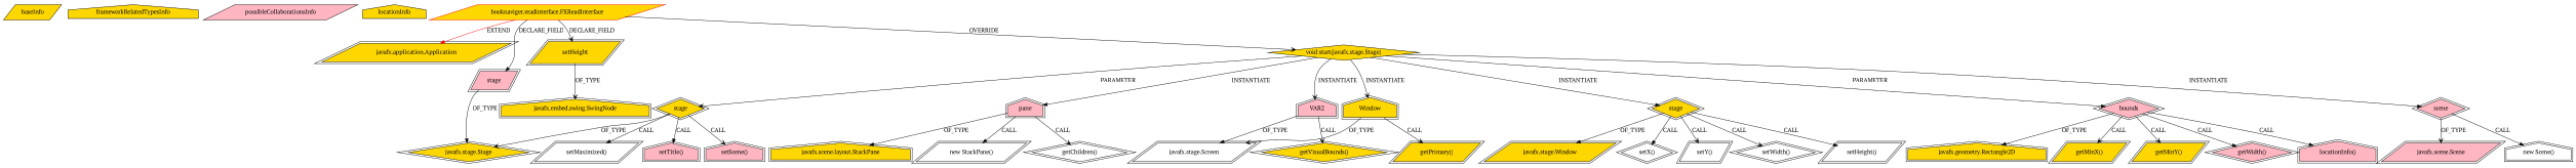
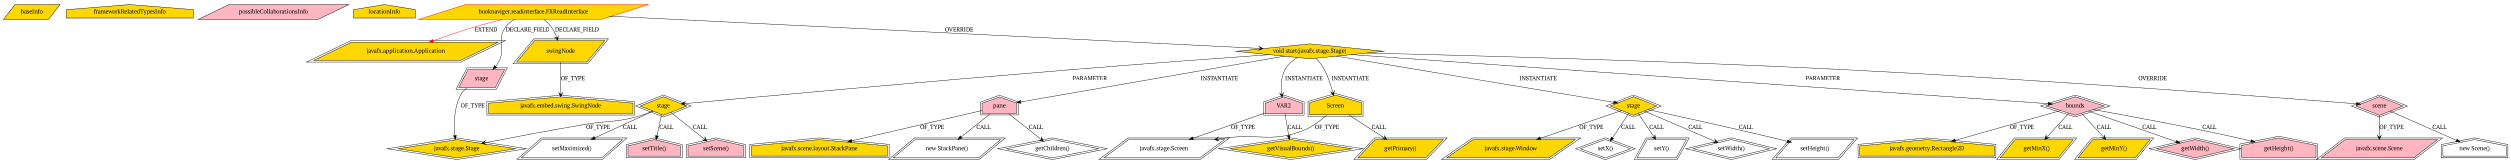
  digraph {
    fontname="PT Serif"
    node [fillcolor=gold fontname="PT Serif" shape=parallelogram style=filled isFrameworkType=true vertexType=INSIDE_CALL peripheries=2]
    edge [arrowhead=normal fontname="PT Serif"]
    baseInfo [category=extension_graph graphId=550 isAnonymous=false possibleRelation=false isFrameworkType="" vertexType="" peripheries=""]
    frameworkRelatedTypesInfo [0="javafx.application.Application" shape=house isFrameworkType="" vertexType="" peripheries=""]
    possibleCollaborationsInfo [fillcolor=lightpink isFrameworkType="" vertexType="" peripheries=""]
    locationInfo [contextSignature=FXReadInterface filePath="/Inervo-BookNaviger/BookNaviger-master/src/booknaviger/readinterface/FXReadInterface.java" graphId=550 projectName="Inervo-BookNaviger" shape=house isFrameworkType="" vertexType="" peripheries=""]
    n5 [color=red isFrameworkType=false label="booknaviger.readinterface.FXReadInterface" vertexType=ROOT_CLIENT_CLASS_DECLARATION peripheries=""]
    n6 [label="javafx.application.Application" vertexType=FRAMEWORK_CLASS_TYPE]
    n7 [fillcolor=lightpink label=stage vertexType=FIELD_DECLARATION]
-   n8 [label=setHeight vertexType=FIELD_DECLARATION]
+   n8 [label=swingNode vertexType=FIELD_DECLARATION]
    n9 [isFrameworkType=false label="void start(javafx.stage.Stage)" shape=diamond vertexType=OVERRIDING_METHOD_DECLARATION peripheries=""]
    n10 [label="javafx.stage.Stage" shape=diamond vertexType=FRAMEWORK_CLASS_TYPE]
    n11 [label="javafx.embed.swing.SwingNode" shape=house vertexType=FRAMEWORK_CLASS_TYPE]
    n12 [label=stage shape=diamond vertexType=PARAMETER_DECLARATION]
    n13 [fillcolor=lightpink label=pane shape=house vertexType=VARIABLE_EXPRESION]
    n14 [fillcolor=lightpink label=VAR2 shape=house vertexType=VARIABLE_EXPRESION]
-   n15 [label=Window shape=house vertexType=VARIABLE_EXPRESION]
+   n15 [label=Screen shape=house vertexType=VARIABLE_EXPRESION]
    n16 [label=stage shape=diamond vertexType=VARIABLE_EXPRESION]
    n17 [fillcolor=lightpink label=bounds shape=diamond vertexType=VARIABLE_EXPRESION]
    n18 [fillcolor=lightpink label=scene shape=diamond vertexType=VARIABLE_EXPRESION]
    n19 [fillcolor=white label="setMaximized()"]
    n20 [fillcolor=lightpink label="setTitle()" shape=house]
    n21 [fillcolor=lightpink label="setScene()" shape=house]
    n22 [label="javafx.scene.layout.StackPane" shape=house vertexType=FRAMEWORK_CLASS_TYPE]
    n23 [fillcolor=white label="new StackPane()" vertexType=CONSTRUCTOR_CALL]
    n24 [fillcolor=white label="getChildren()" shape=diamond]
    n25 [fillcolor=white label="javafx.stage.Screen" vertexType=FRAMEWORK_CLASS_TYPE]
    n26 [label="getVisualBounds()" shape=diamond]
    n27 [label="getPrimary()"]
    n28 [label="javafx.stage.Window" vertexType=FRAMEWORK_CLASS_TYPE]
    n29 [fillcolor=white label="setX()" shape=diamond]
    n30 [fillcolor=white label="setY()"]
    n31 [fillcolor=white label="setWidth()" shape=diamond]
    n32 [fillcolor=white label="setHeight()"]
    n33 [label="javafx.geometry.Rectangle2D" shape=house vertexType=FRAMEWORK_CLASS_TYPE]
    n34 [label="getMinX()"]
    n35 [label="getMinY()"]
    n36 [fillcolor=lightpink label="getWidth()" shape=diamond]
-   n37 [fillcolor=lightpink label="locationInfo()" shape=house]
+   n37 [fillcolor=lightpink label="getHeight()" shape=house]
    n38 [fillcolor=lightpink label="javafx.scene.Scene" vertexType=FRAMEWORK_CLASS_TYPE]
    n39 [fillcolor=white label="new Scene()" shape=house vertexType=CONSTRUCTOR_CALL]
    n5 -> n6 [color=red label=EXTEND]
    n5 -> n7 [label=DECLARE_FIELD]
    n5 -> n8 [arrowhead=vee label=DECLARE_FIELD]
    n5 -> n9 [arrowhead=vee label=OVERRIDE]
    n7 -> n10 [label=OF_TYPE]
    n8 -> n11 [arrowhead=vee label=OF_TYPE]
    n9 -> n12 [arrowhead=vee label=PARAMETER]
    n9 -> n13 [label=INSTANTIATE]
    n9 -> n14 [arrowhead=vee label=INSTANTIATE]
    n9 -> n15 [arrowhead=vee label=INSTANTIATE]
    n9 -> n16 [label=INSTANTIATE]
    n9 -> n17 [label=PARAMETER]
-   n9 -> n18 [label=INSTANTIATE]
+   n9 -> n18 [label=OVERRIDE]
    n12 -> n10 [arrowhead=vee label=OF_TYPE]
    n12 -> n19 [label=CALL]
    n12 -> n20 [label=CALL]
    n12 -> n21 [arrowhead=vee label=CALL]
    n13 -> n22 [label=OF_TYPE]
    n13 -> n23 [label=CALL]
    n13 -> n24 [arrowhead=vee label=CALL]
    n14 -> n25 [label=OF_TYPE]
-   n14 -> n26 [arrowhead=vee label=CALL]
+   n14 -> n26 [label=CALL]
    n15 -> n25 [arrowhead=vee label=OF_TYPE]
    n15 -> n27 [arrowhead=vee label=CALL]
    n16 -> n28 [label=OF_TYPE]
    n16 -> n29 [label=CALL]
    n16 -> n30 [arrowhead=vee label=CALL]
    n16 -> n31 [arrowhead=vee label=CALL]
    n16 -> n32 [label=CALL]
    n17 -> n33 [label=OF_TYPE]
    n17 -> n34 [arrowhead=vee label=CALL]
    n17 -> n35 [arrowhead=vee label=CALL]
    n17 -> n36 [label=CALL]
    n17 -> n37 [label=CALL]
    n18 -> n38 [arrowhead=vee label=OF_TYPE]
    n18 -> n39 [label=CALL]
  }
